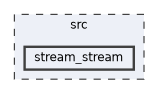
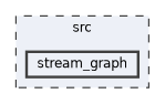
  digraph {
    compound=true
-   n1 [color=grey25 fillcolor="#edf0f7" fontname=Helvetica fontsize=10 height=0.2 label=stream_stream shape=box style="filled,bold" width=0.4]
+   n1 [color=grey25 fillcolor="#edf0f7" fontname=Helvetica fontsize=10 height=0.2 label=stream_graph shape=box style="filled,bold" width=0.4]
    subgraph cluster_1 {
      bgcolor="#edf0f7"
      fontname=Helvetica
      fontsize=10
      label=src
      pencolor=grey25
      style="filled,dashed"
      n1
    }
  }
